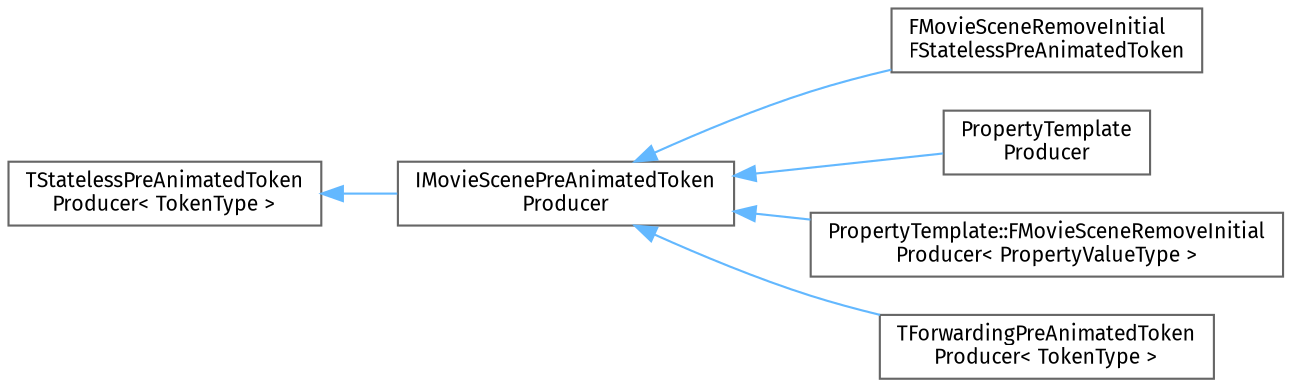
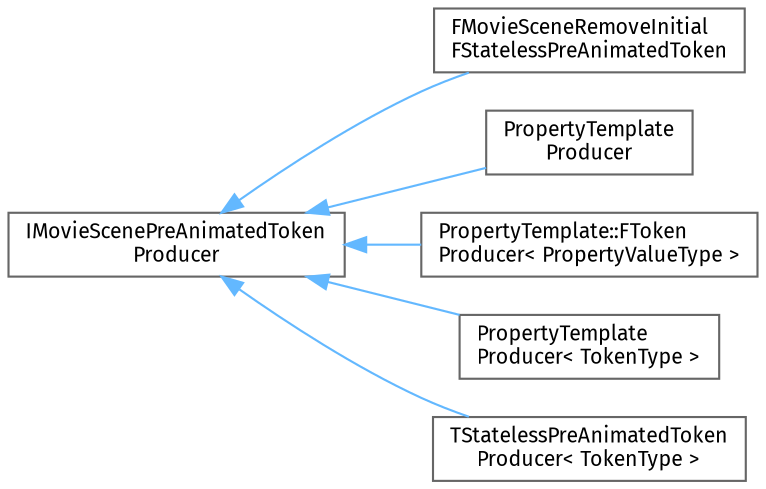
  digraph {
    fontname="Fira Sans"
    rankdir=LR
    node [color=grey40 fillcolor=white fontname="Fira Sans" fontsize=10 shape=box style=filled]
    edge [color=steelblue1 dir=back fontname="Fira Sans" fontsize=10 labelfontname=Helvetica labelfontsize=10 style=solid]
    n1 [height=0.2 label="IMovieScenePreAnimatedToken\lProducer" width=0.4]
    n2 [height=0.2 label="FMovieSceneRemoveInitial\lFStatelessPreAnimatedToken" width=0.4]
    n3 [height=0.2 label="PropertyTemplate\lProducer" width=0.4]
-   n4 [height=0.2 label="PropertyTemplate::FMovieSceneRemoveInitial\lProducer\< PropertyValueType \>" width=0.4]
-   n5 [height=0.2 label="TForwardingPreAnimatedToken\lProducer\< TokenType \>" width=0.4]
+   n4 [height=0.2 label="PropertyTemplate::FToken\lProducer\< PropertyValueType \>" width=0.4]
+   n5 [height=0.2 label="PropertyTemplate\lProducer\< TokenType \>" width=0.4]
    n6 [height=0.2 label="TStatelessPreAnimatedToken\lProducer\< TokenType \>" width=0.4]
    n1 -> n2
    n1 -> n3
    n1 -> n4
    n1 -> n5
-   n6 -> n1
+   n1 -> n6
  }
